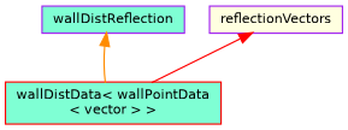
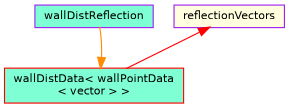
  digraph {
    fontname="DejaVu Sans"
    node [color=purple fillcolor=aquamarine fontname="DejaVu Sans" fontsize=10 shape=record style=filled]
    edge [dir=back fontname="DejaVu Sans" fontsize=10 labelfontname=FreeSans labelfontsize=10 style=solid]
    n1 [fontcolor=black height=0.2 label=wallDistReflection width=0.4]
    n2 [fillcolor=lightyellow height=0.2 label=reflectionVectors width=0.4]
    n3 [color=red height=0.2 label="wallDistData\< wallPointData\l\< vector \> \>" width=0.4]
    n2 -> n3 [color=red]
-   n1 -> n3 [color=darkorange]
+   n3 -> n1 [color=darkorange]
  }
